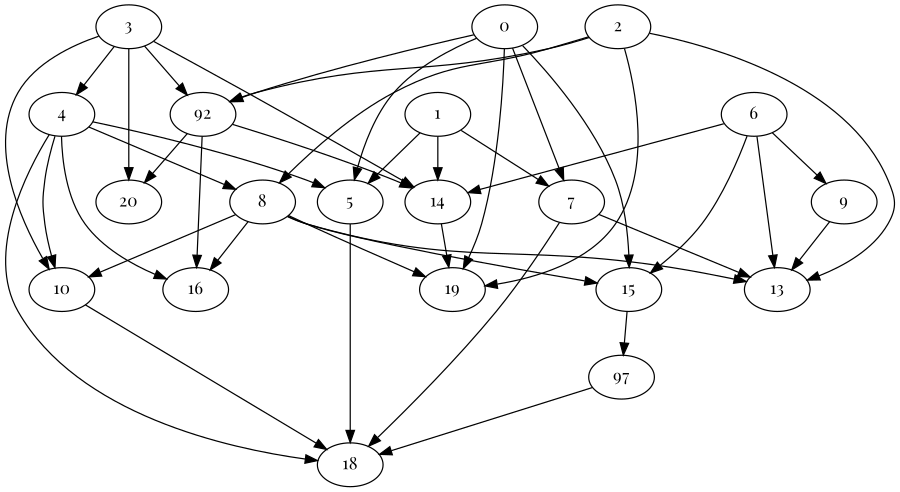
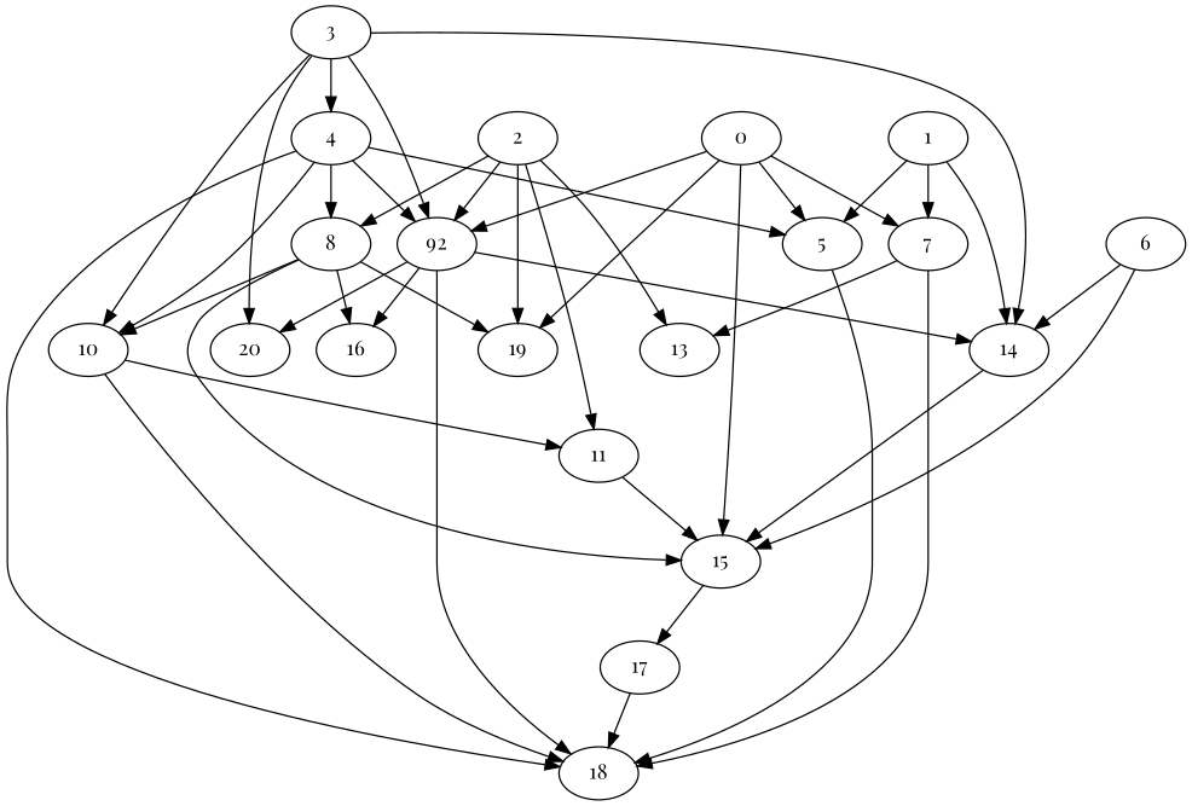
  digraph {
    "Duplicate states"=0
    GraphType=Random
    "Max states in OPEN"=0
    Modes="120000ms; topo-ordered tasks, ; Pruning: task equivalence, fixed order ready list, ; F-value: ; Optimisation: best schedule length (SL) optimisation on equal, "
    NumberOfTasks=21
    "Pruned using list schedule length"=300593
    "States removed from OPEN"=0
    TargetSystem="Homogeneous-2"
    "Time to schedule (ms)"=1297
    "Total idle time"=0
    "Total schedule length"=123
    "Total sequential time"=246
    "Total states created"=719068
    fontname="Playfair Display"
    node ["Finish time"=123 Processor=1 "Start time"=0 Weight=15 fontname="Playfair Display"]
    edge [Weight=6 fontname="Playfair Display"]
    3 ["Finish time"=8 Processor=0 Weight=8]
    4 ["Finish time"=21 Processor=0 "Start time"=8 Weight=13]
    10 ["Finish time"=49 Processor=0 "Start time"=33 Weight=16]
    n4 ["Finish time"=64 Processor=0 "Start time"=49 label=92]
    14 ["Finish time"=98 "Start time"=90 Weight=8]
    20 ["Finish time"=107 Processor=0 "Start time"=92]
    18 ["Start time"=108]
    8 ["Finish time"=33 Processor=0 "Start time"=21 Weight=12]
    5 ["Finish time"=62 "Start time"=52 Weight=10]
    16 [Processor=0 "Start time"=107 Weight=16]
+   11 ["Finish time"=69 Processor=0 "Start time"=64 Weight=5]
    19 ["Finish time"=108 "Start time"=98 Weight=10]
    13 ["Finish time"=90 "Start time"=75]
    15 ["Finish time"=76 Processor=0 "Start time"=69 Weight=7]
-   17 ["Finish time"=92 Processor=0 "Start time"=76 Weight=16 label=97]
+   17 ["Finish time"=92 Processor=0 "Start time"=76 Weight=16]
    2 ["Finish time"=18 "Start time"=15 Weight=3]
    0 ["Finish time"=44 "Start time"=31 Weight=13]
    7 ["Finish time"=52 "Start time"=44 Weight=8]
    6 ["Finish time"=31 "Start time"=18 Weight=13]
-   9 ["Finish time"=75 "Start time"=62 Weight=13]
    1 ["Finish time"=15]
    3 -> 4 [Weight=7]
    3 -> 10 [Weight=8]
    3 -> n4 [Weight=5]
    3 -> 14 [Weight=2]
    3 -> 20 [Weight=9]
    4 -> 10 [Weight=3]
    4 -> 18 [Weight=3]
    4 -> 8
    4 -> 5 [Weight=9]
-   4 -> 16 [Weight=2]
+   4 -> n4 [Weight=2]
    10 -> 18 [Weight=3]
+   10 -> 11 [Weight=4]
    n4 -> 14 [Weight=3]
    n4 -> 20 [Weight=2]
+   n4 -> 18 [Weight=10]
    n4 -> 16
-   14 -> 19 [Weight=10]
+   14 -> 15 [Weight=10]
    8 -> 10
    8 -> 16 [Weight=5]
    8 -> 19 [Weight=4]
-   8 -> 13 [Weight=2]
    8 -> 15 [Weight=3]
    5 -> 18
+   11 -> 15 [Weight=5]
    15 -> 17 [Weight=2]
    17 -> 18
    2 -> n4 [Weight=10]
    2 -> 8 [Weight=2]
+   2 -> 11 [Weight=5]
    2 -> 19
    2 -> 13 [Weight=7]
    0 -> n4 [Weight=3]
    0 -> 5 [Weight=4]
    0 -> 19
    0 -> 15 [Weight=7]
    0 -> 7 [Weight=2]
    7 -> 18 [Weight=8]
    7 -> 13 [Weight=7]
    6 -> 14 [Weight=2]
-   6 -> 13
    6 -> 15 [Weight=3]
-   6 -> 9 [Weight=4]
-   9 -> 13 [Weight=7]
    1 -> 14 [Weight=10]
    1 -> 5 [Weight=5]
    1 -> 7
  }
